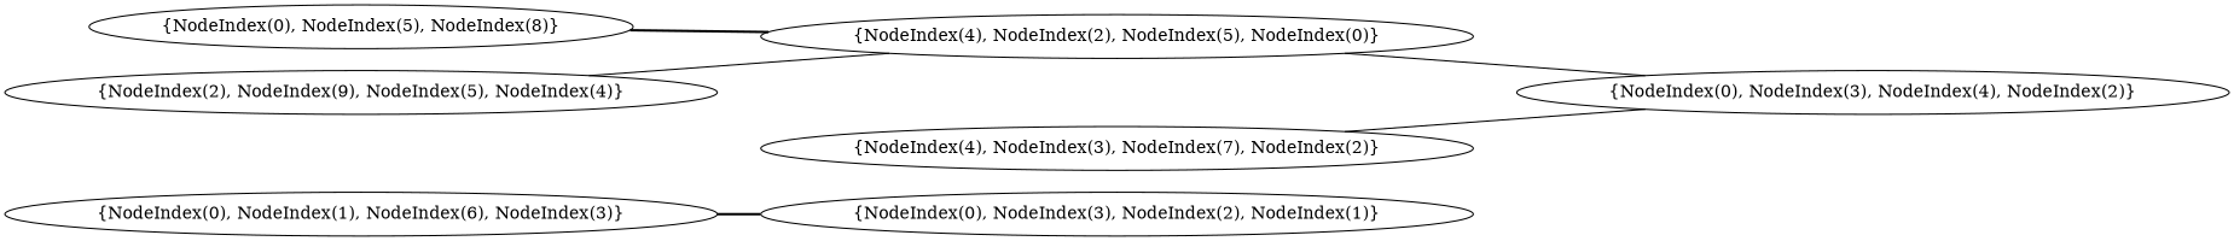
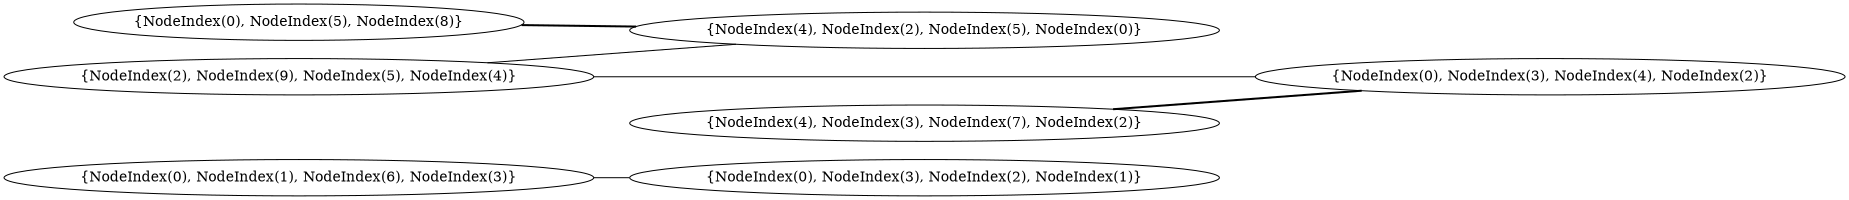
  graph {
    rankdir=LR
    edge [style=solid]
    n1 [label="{NodeIndex(0), NodeIndex(3), NodeIndex(2), NodeIndex(1)}"]
    n2 [label="{NodeIndex(0), NodeIndex(1), NodeIndex(6), NodeIndex(3)}"]
    n3 [label="{NodeIndex(0), NodeIndex(3), NodeIndex(4), NodeIndex(2)}"]
    n4 [label="{NodeIndex(4), NodeIndex(2), NodeIndex(5), NodeIndex(0)}"]
    n5 [label="{NodeIndex(0), NodeIndex(5), NodeIndex(8)}"]
    n6 [label="{NodeIndex(4), NodeIndex(3), NodeIndex(7), NodeIndex(2)}"]
    n7 [label="{NodeIndex(2), NodeIndex(9), NodeIndex(5), NodeIndex(4)}"]
-   n2 -- n1 [style=bold]
-   n4 -- n3
+   n2 -- n1
+   n7 -- n3
    n5 -- n4 [style=bold]
-   n6 -- n3
+   n6 -- n3 [style=bold]
    n7 -- n4
  }
